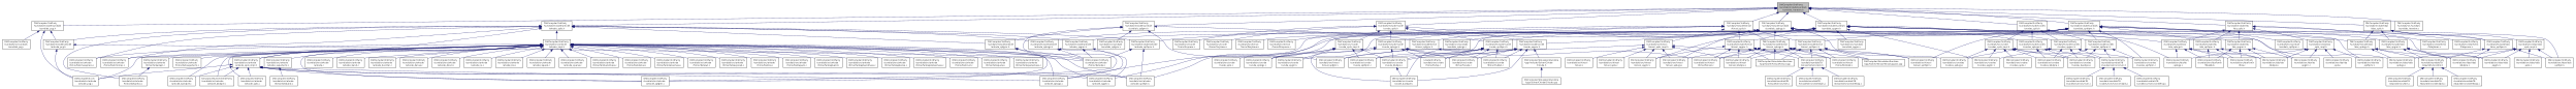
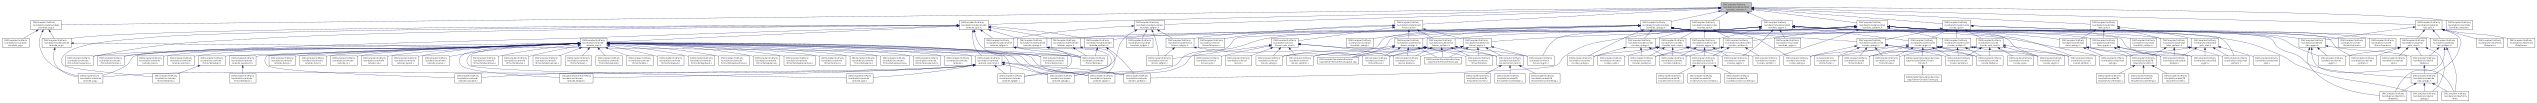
  digraph {
    fontname="Open Sans"
    node [color=black fillcolor=white fontname="Open Sans" fontsize=10 shape=record style=filled]
    edge [color=midnightblue dir=back fontname="Open Sans" fontsize=10 labelfontname=Helvetica labelfontsize=10 style=solid]
    n1 [fillcolor=grey75 fontcolor=black height=0.2 label="OMCompiler/3rdParty\l/sundials/include/sundials\l/sundials_iterative.h" width=0.4]
    n2 [height=0.2 label="OMCompiler/3rdParty\l/sundials/include/arkode\l/arkode_spils.h" width=0.4]
    n3 [height=0.2 label="OMCompiler/3rdParty\l/sundials/include/cvode\l/cvode_spils.h" width=0.4]
    n4 [height=0.2 label="OMCompiler/3rdParty\l/sundials/include/cvodes\l/cvodes_spils.h" width=0.4]
    n5 [height=0.2 label="OMCompiler/3rdParty\l/sundials/include/ida\l/ida_spils.h" width=0.4]
    n6 [height=0.2 label="OMCompiler/3rdParty\l/sundials/include/idas\l/idas_spils.h" width=0.4]
    n7 [height=0.2 label="OMCompiler/3rdParty\l/sundials/include/kinsol\l/kinsol_spils.h" width=0.4]
    n8 [height=0.2 label="OMCompiler/3rdParty\l/sundials/include/sundials\l/sundials_pcg.h" width=0.4]
    n9 [height=0.2 label="OMCompiler/3rdParty\l/sundials/include/sundials\l/sundials_spbcgs.h" width=0.4]
    n10 [height=0.2 label="OMCompiler/3rdParty\l/sundials/include/sundials\l/sundials_spfgmr.h" width=0.4]
    n11 [height=0.2 label="OMCompiler/3rdParty\l/sundials/include/sundials\l/sundials_spgmr.h" width=0.4]
    n12 [height=0.2 label="OMCompiler/3rdParty\l/sundials/include/sundials\l/sundials_sptfqmr.h" width=0.4]
    n13 [height=0.2 label="OMCompiler/3rdParty\l/sundials/src/sundials\l/sundials_iterative.c" width=0.4]
    n14 [height=0.2 label="OMCompiler/3rdParty\l/sundials/include/arkode\l/arkode_pcg.h" width=0.4]
    n15 [height=0.2 label="OMCompiler/3rdParty\l/sundials/include/arkode\l/arkode_spbcgs.h" width=0.4]
    n16 [height=0.2 label="OMCompiler/3rdParty\l/sundials/include/arkode\l/arkode_spfgmr.h" width=0.4]
    n17 [height=0.2 label="OMCompiler/3rdParty\l/sundials/include/arkode\l/arkode_spgmr.h" width=0.4]
    n18 [height=0.2 label="OMCompiler/3rdParty\l/sundials/include/arkode\l/arkode_sptfqmr.h" width=0.4]
    n19 [height=0.2 label="OMCompiler/3rdParty\l/sundials/src/arkode\l/arkode_impl.h" width=0.4]
    n20 [height=0.2 label="OMCompiler/3rdParty\l/sundials/src/arkode\l/arkode_spils_impl.h" width=0.4]
+   n21 [height=0.2 label="OMCompiler/3rdParty\l/sundials/src/arkode\l/fcmix/farkjtimes.c" width=0.4]
    n22 [height=0.2 label="OMCompiler/3rdParty\l/sundials/src/arkode\l/fcmix/farkmasspreco.c" width=0.4]
    n23 [height=0.2 label="OMCompiler/3rdParty\l/sundials/src/arkode\l/fcmix/farkmtimes.c" width=0.4]
    n24 [height=0.2 label="OMCompiler/3rdParty\l/sundials/src/arkode\l/fcmix/farkpreco.c" width=0.4]
    n25 [height=0.2 label="OMCompiler/3rdParty\l/sundials/include/cvode\l/cvode_spbcgs.h" width=0.4]
    n26 [height=0.2 label="OMCompiler/3rdParty\l/sundials/include/cvode\l/cvode_spgmr.h" width=0.4]
    n27 [height=0.2 label="OMCompiler/3rdParty\l/sundials/include/cvode\l/cvode_sptfqmr.h" width=0.4]
    n28 [height=0.2 label="OMCompiler/3rdParty\l/sundials/src/cvode\l/cvode_spils_impl.h" width=0.4]
    n29 [height=0.2 label="OMCompiler/3rdParty\l/sundials/src/cvode\l/fcmix/fcvjtimes.c" width=0.4]
    n30 [height=0.2 label="OMCompiler/3rdParty\l/sundials/src/cvode\l/fcmix/fcvpreco.c" width=0.4]
    n31 [height=0.2 label="OMCompiler/3rdParty\l/sundials/include/cvodes\l/cvodes_spbcgs.h" width=0.4]
    n32 [height=0.2 label="OMCompiler/3rdParty\l/sundials/include/cvodes\l/cvodes_spgmr.h" width=0.4]
    n33 [height=0.2 label="OMCompiler/3rdParty\l/sundials/include/cvodes\l/cvodes_sptfqmr.h" width=0.4]
    n34 [height=0.2 label="OMCompiler/3rdParty\l/sundials/src/cvodes\l/cvodes_spils_impl.h" width=0.4]
    n35 [height=0.2 label="OMCompiler/3rdParty\l/sundials/include/ida\l/ida_spbcgs.h" width=0.4]
    n36 [height=0.2 label="OMCompiler/3rdParty\l/sundials/include/ida\l/ida_spgmr.h" width=0.4]
    n37 [height=0.2 label="OMCompiler/3rdParty\l/sundials/include/ida\l/ida_sptfqmr.h" width=0.4]
    n38 [height=0.2 label="OMCompiler/3rdParty\l/sundials/src/ida/fcmix\l/fidajtimes.c" width=0.4]
    n39 [height=0.2 label="OMCompiler/3rdParty\l/sundials/src/ida/fcmix\l/fidapreco.c" width=0.4]
    n40 [height=0.2 label="OMCompiler/3rdParty\l/sundials/src/ida/ida\l_spils_impl.h" width=0.4]
    n41 [height=0.2 label="OMCompiler/3rdParty\l/sundials/include/idas\l/idas_spbcgs.h" width=0.4]
    n42 [height=0.2 label="OMCompiler/3rdParty\l/sundials/include/idas\l/idas_spgmr.h" width=0.4]
    n43 [height=0.2 label="OMCompiler/3rdParty\l/sundials/include/idas\l/idas_sptfqmr.h" width=0.4]
    n44 [height=0.2 label="OMCompiler/3rdParty\l/sundials/src/idas/idas\l_spils_impl.h" width=0.4]
    n45 [height=0.2 label="OMCompiler/3rdParty\l/sundials/include/kinsol\l/kinsol_spbcgs.h" width=0.4]
    n46 [height=0.2 label="OMCompiler/3rdParty\l/sundials/include/kinsol\l/kinsol_spfgmr.h" width=0.4]
    n47 [height=0.2 label="OMCompiler/3rdParty\l/sundials/include/kinsol\l/kinsol_spgmr.h" width=0.4]
    n48 [height=0.2 label="OMCompiler/3rdParty\l/sundials/include/kinsol\l/kinsol_sptfqmr.h" width=0.4]
-   n49 [height=0.2 label="OMCompiler/3rdParty\l/sundials/src/kinsol\l/fcmix/fkinjtimes.c" width=0.4]
    n50 [height=0.2 label="OMCompiler/3rdParty\l/sundials/src/kinsol\l/fcmix/fkinpreco.c" width=0.4]
    n51 [height=0.2 label="OMCompiler/3rdParty\l/sundials/src/kinsol\l/kinsol_spils_impl.h" width=0.4]
    n52 [height=0.2 label="OMCompiler/3cvm\l/sundials/src/arkode\l/arkode_pcg.c" width=0.4]
    n53 [height=0.2 label="OMCompiler/3rdParty\l/sundials/src/sundials\l/sundials_pcg.c" width=0.4]
    n54 [height=0.2 label="OMCompiler/3rdParty\l/sundials/src/arkode\l/arkode_spbcgs.c" width=0.4]
    n55 [height=0.2 label="OMCompiler/3rdParty\l/sundials/src/cvode\l/cvode_spbcgs.c" width=0.4]
    n56 [height=0.2 label="OMCompiler/3rdParty\l/sundials/src/cvodes\l/cvodes_spbcgs.c" width=0.4]
    n57 [height=0.2 label="OMCompiler/3rdParty\l/sundials/src/ida/ida\l_spbcgs.c" width=0.4]
    n58 [height=0.2 label="OMCompiler/3rdParty\l/sundials/src/idas/idas\l_spbcgs.c" width=0.4]
    n59 [height=0.2 label="OMCompiler/3rdParty\l/sundials/src/kinsol\l/kinsol_spbcgs.c" width=0.4]
    n60 [height=0.2 label="OMCompiler/3rdParty\l/sundials/src/sundials\l/sundials_spbcgs.c" width=0.4]
    n61 [height=0.2 label="OMCompiler/3rdParty\l/sundials/src/arkode\l/arkode_spfgmr.c" width=0.4]
    n62 [height=0.2 label="OMCompiler/3rdParty\l/sundials/src/kinsol\l/kinsol_spfgmr.c" width=0.4]
    n63 [height=0.2 label="OMCompiler/3rdParty\l/sundials/src/sundials\l/sundials_spfgmr.c" width=0.4]
    n64 [height=0.2 label="OMCompiler/3rdParty\l/sundials/src/arkode\l/arkode_spgmr.c" width=0.4]
    n65 [height=0.2 label="OMCompiler/3rdParty\l/sundials/src/cvode\l/cvode_spgmr.c" width=0.4]
    n66 [height=0.2 label="OMCompiler/3rdParty\l/sundials/src/cvodes\l/cvodes_spgmr.c" width=0.4]
    n67 [height=0.2 label="OMCompiler/3rdParty\l/sundials/src/ida/ida\l_spgmr.c" width=0.4]
    n68 [height=0.2 label="OMCompiler/3rdParty\l/sundials/src/idas/idas\l_spgmr.c" width=0.4]
    n69 [height=0.2 label="OMCompiler/3rdParty\l/sundials/src/kinsol\l/kinsol_spgmr.c" width=0.4]
    n70 [height=0.2 label="OMCompiler/3rdParty\l/sundials/src/sundials\l/sundials_spgmr.c" width=0.4]
    n71 [height=0.2 label="OMCompiler/3rdParty\l/sundials/src/arkode\l/arkode_sptfqmr.c" width=0.4]
    n72 [height=0.2 label="OMCompiler/3rdParty\l/sundials/src/cvode\l/cvode_sptfqmr.c" width=0.4]
    n73 [height=0.2 label="OMCompiler/3rdParty\l/sundials/src/cvodes\l/cvodes_sptfqmr.c" width=0.4]
    n74 [height=0.2 label="OMCompiler/3rdParty\l/sundials/src/ida/ida\l_sptfqmr.c" width=0.4]
    n75 [height=0.2 label="OMCompiler/3rdParty\l/sundials/src/idas/idas\l_sptfqmr.c" width=0.4]
    n76 [height=0.2 label="OMCompiler/3rdParty\l/sundials/src/kinsol\l/kinsol_sptfqmr.c" width=0.4]
    n77 [height=0.2 label="OMCompiler/3rdParty\l/sundials/src/sundials\l/sundials_sptfqmr.c" width=0.4]
    n78 [height=0.2 label="OMCompiler/3rdParty\l/sundials/src/arkode\l/fcmix/farkode.c" width=0.4]
    n79 [height=0.2 label="OMCompiler/3rdParty\l/sundials/src/arkode\l/arkode.c" width=0.4]
    n80 [height=0.2 label="OMCompiler/3rdParty\l/sundials/src/arkode\l/arkode_band.c" width=0.4]
    n81 [height=0.2 label="OMCompiler/3rdParty\l/sundials/src/arkode\l/arkode_bandpre.c" width=0.4]
    n82 [height=0.2 label="SimulationRuntime/3rdParty\l/sundials/src/arkode\l/arkode_bbdpre.c" width=0.4]
    n83 [height=0.2 label="OMCompiler/3rdParty\l/sundials/src/arkode\l/arkode_spils.c" width=0.4]
    n84 [height=0.2 label="OMCompiler/3rdParty\l/sundials/src/arkode\l/arkode_butcher.c" width=0.4]
    n85 [height=0.2 label="OMCompiler/3rdParty\l/sundials/src/arkode\l/arkode_dense.c" width=0.4]
    n86 [height=0.2 label="OMCompiler/3rdParty\l/sundials/src/arkode\l/arkode_direct.c" width=0.4]
    n87 [height=0.2 label="OMCompiler/3rdParty\l/sundials/src/arkode\l/arkode_io.c" width=0.4]
    n88 [height=0.2 label="OMCompiler/3rdParty\l/sundials/src/arkode\l/arkode_klu.c" width=0.4]
    n89 [height=0.2 label="OMCompiler/3rdParty\l/sundials/src/arkode\l/arkode_lapack.c" width=0.4]
    n90 [height=0.2 label="OMCompiler/3rdParty\l/sundials/src/arkode\l/arkode_sparse.c" width=0.4]
    n91 [height=0.2 label="OMCompiler/3rdParty\l/sundials/src/arkode\l/arkode_superlumt.c" width=0.4]
    n92 [height=0.2 label="OMCompiler/3rdParty\l/sundials/src/arkode\l/fcmix/farkadapt.c" width=0.4]
    n93 [height=0.2 label="OMCompiler/3rdParty\l/sundials/src/arkode\l/fcmix/farkbandmass.c" width=0.4]
    n94 [height=0.2 label="OMCompiler/3rdParty\l/sundials/src/arkode\l/fcmix/farkdense.c" width=0.4]
    n95 [height=0.2 label="OMCompiler/3rdParty\l/sundials/src/arkode\l/fcmix/farkdensemass.c" width=0.4]
    n96 [height=0.2 label="OMCompiler/3rdParty\l/sundials/src/arkode\l/fcmix/farkewt.c" width=0.4]
    n97 [height=0.2 label="OMCompiler/3rdParty\l/sundials/src/arkode\l/fcmix/farkexpstab.c" width=0.4]
    n98 [height=0.2 label="OMCompiler/3rdParty\l/sundials/src/arkode\l/fcmix/farkklu.c" width=0.4]
    n99 [height=0.2 label="OMCompiler/3rdParty\l/sundials/src/arkode\l/fcmix/farklapack.c" width=0.4]
    n100 [height=0.2 label="OMCompiler/3rdParty\l/sundials/src/arkode\l/fcmix/farklapband.c" width=0.4]
    n101 [height=0.2 label="OMCompiler/3rdParty\l/sundials/src/arkode\l/fcmix/farklapbandmass.c" width=0.4]
    n102 [height=0.2 label="OMCompiler/3rdParty\l/sundials/src/arkode\l/fcmix/farklapdense.c" width=0.4]
    n103 [height=0.2 label="OMCompiler/3rdParty\l/sundials/src/arkode\l/fcmix/farklapdensemass.c" width=0.4]
    n104 [height=0.2 label="OMCompiler/3rdParty\l/sundials/src/arkode\l/fcmix/farkroot.c" width=0.4]
    n105 [height=0.2 label="OMCompiler/3rdParty\l/sundials/src/arkode\l/fcmix/farksparse.c" width=0.4]
    n106 [height=0.2 label="OMCompiler/3rdParty\l/sundials/src/arkode\l/fcmix/farksparsemass.c" width=0.4]
    n107 [height=0.2 label="OMCompiler/3rdParty\l/sundials/src/arkode\l/fcmix/farksuperlumt.c" width=0.4]
    n108 [height=0.2 label="OMCompiler/3rdParty\l/sundials/src/arkode\l/fcmix/farkband.c" width=0.4]
    n109 [height=0.2 label="OMCompiler/3rdParty\l/sundials/src/cvode\l/cvode_bandpre.c" width=0.4]
    n110 [height=0.2 label="OMCompiler/3rdParty\l/sundials/src/cvode\l/cvode_bbdpre.c" width=0.4]
    n111 [height=0.2 label="OMCompiler/3rdParty\l/sundials/src/cvode\l/fcmix/fcvbbd.c" width=0.4]
    n112 [height=0.2 label="Include/3rdParty\l/sundials/src/cvode\l/fcmix/fcvbp.c" width=0.4]
    n113 [height=0.2 label="OMCompiler/3rdParty\l/sundials/src/cvode\l/fcmix/fcvode.c" width=0.4]
    n114 [height=0.2 label="OMCompiler/SimulationRuntime\l/cpp/Include/Solver/CVode\l/CVode.h" width=0.4]
    n115 [height=0.2 label="OMCompiler/3rdParty\l/sundials/src/cvode\l/cvode_spils.c" width=0.4]
    n116 [height=0.2 label="OMCompiler/SimulationRuntime\l/cpp/Solver/CVode/CVode.cpp" width=0.4]
    n117 [height=0.2 label="OMCompiler/3rdParty\l/sundials/src/cvodes\l/cvodes_bandpre.c" width=0.4]
    n118 [height=0.2 label="OMCompiler/3rdParty\l/sundials/src/cvodes\l/cvodes_bbdpre.c" width=0.4]
    n119 [height=0.2 label="OMCompiler/3rdParty\l/sundials/sundialsTB\l/cvodes/cvm/src/cvm.h" width=0.4]
    n120 [height=0.2 label="OMCompiler/3rdParty\l/sundials/src/cvodes\l/cvodes_spils.c" width=0.4]
    n121 [height=0.2 label="OMCompiler/3rdParty\l/sundials/sundialsTB\l/cvodes/cvm/src/cvm.c" width=0.4]
    n122 [height=0.2 label="OMCompiler/3rdParty\l/sundials/sundialsTB\l/cvodes/cvm/src/cvmOpts.c" width=0.4]
    n123 [height=0.2 label="OMCompiler/3rdParty\l/sundials/sundialsTB\l/cvodes/cvm/src/cvmWrap.c" width=0.4]
    n124 [height=0.2 label="OMCompiler/3rdParty\l/sundials/src/ida/fcmix\l/fida.c" width=0.4]
    n125 [height=0.2 label="OMCompiler/3rdParty\l/sundials/src/ida/fcmix\l/fidabbd.c" width=0.4]
    n126 [height=0.2 label="OMCompiler/3rdParty\l/sundials/src/ida/ida\l_bbdpre.c" width=0.4]
    n127 [height=0.2 label="OMCompiler/3rdParty\l/sundials/src/ida/ida\l_spils.c" width=0.4]
    n128 [height=0.2 label="OMCompiler/3rdParty\l/sundials/src/idas/idas\l_bbdpre.c" width=0.4]
    n129 [height=0.2 label="OMCompiler/3rdParty\l/sundials/sundialsTB\l/idas/idm/src/idm.h" width=0.4]
    n130 [height=0.2 label="OMCompiler/3rdParty\l/sundials/src/idas/idas\l_spils.c" width=0.4]
    n131 [height=0.2 label="OMCompiler/3rdParty\l/sundials/sundialsTB\l/idas/idm/src/idm.c" width=0.4]
    n132 [height=0.2 label="OMCompiler/3rdParty\l/sundials/sundialsTB\l/idas/idm/src/idmOpts.c" width=0.4]
    n133 [height=0.2 label="OMCompiler/3rdParty\l/sundials/sundialsTB\l/idas/idm/src/idmWrap.c" width=0.4]
    n134 [height=0.2 label="OMCompiler/3rdParty\l/sundials/src/kinsol\l/fcmix/fkinbbd.c" width=0.4]
    n135 [height=0.2 label="OMCompiler/3rdParty\l/sundials/src/kinsol\l/fcmix/fkinsol.c" width=0.4]
    n136 [height=0.2 label="OMCompiler/3rdParty\l/sundials/src/kinsol\l/kinsol_bbdpre.c" width=0.4]
    n137 [height=0.2 label="OMCompiler/3rdParty\l/sundials/sundialsTB\l/kinsol/kim/src/kim.h" width=0.4]
    n138 [height=0.2 label="OMCompiler/SimulationRuntime\l/cpp/Solver/Kinsol/Kinsol.cpp" width=0.4]
    n139 [height=0.2 label="OMCompiler/SimulationRuntime\l/cpp/Solver/Kinsol/KinsolLapack.cpp" width=0.4]
    n140 [height=0.2 label="OMCompiler/3rdParty\l/sundials/src/kinsol\l/kinsol.c" width=0.4]
    n141 [height=0.2 label="OMCompiler/3rdParty\l/sundials/src/kinsol\l/kinsol_spils.c" width=0.4]
    n142 [height=0.2 label="OMCompiler/3rdParty\l/sundials/sundialsTB\l/kinsol/kim/src/kim.c" width=0.4]
    n143 [height=0.2 label="OMCompiler/3rdParty\l/sundials/sundialsTB\l/kinsol/kim/src/kimOpts.c" width=0.4]
    n144 [height=0.2 label="OMCompiler/3rdParty\l/sundials/sundialsTB\l/kinsol/kim/src/kimWrap.c" width=0.4]
    n1 -> n2
    n1 -> n3
    n1 -> n4
    n1 -> n5
    n1 -> n6
    n1 -> n7
    n1 -> n8
    n1 -> n9
    n1 -> n10
    n1 -> n11
    n1 -> n12
    n1 -> n13
    n2 -> n14
    n2 -> n15
    n2 -> n16
    n2 -> n17
    n2 -> n18
    n2 -> n19
    n2 -> n20
+   n2 -> n21
    n2 -> n22
    n2 -> n23
    n2 -> n24
    n3 -> n25
    n3 -> n26
    n3 -> n27
    n3 -> n28
    n3 -> n29
    n3 -> n30
    n4 -> n31
    n4 -> n32
    n4 -> n33
    n4 -> n34
    n5 -> n35
    n5 -> n36
    n5 -> n37
    n5 -> n38
    n5 -> n39
    n5 -> n40
    n6 -> n41
    n6 -> n42
    n6 -> n43
    n6 -> n44
    n7 -> n45
    n7 -> n46
    n7 -> n47
    n7 -> n48
-   n7 -> n49
    n7 -> n50
    n7 -> n51
    n8 -> n14
    n8 -> n52
    n8 -> n53
    n9 -> n15
    n9 -> n25
    n9 -> n31
    n9 -> n35
    n9 -> n41
    n9 -> n45
    n9 -> n54
    n9 -> n55
    n9 -> n56
    n9 -> n57
    n9 -> n58
    n9 -> n59
    n9 -> n60
    n10 -> n16
    n10 -> n46
    n10 -> n61
    n10 -> n62
    n10 -> n63
    n11 -> n17
    n11 -> n26
    n11 -> n32
    n11 -> n36
    n11 -> n42
    n11 -> n47
    n11 -> n64
    n11 -> n65
    n11 -> n66
    n11 -> n67
    n11 -> n68
    n11 -> n69
    n11 -> n70
    n12 -> n18
    n12 -> n27
    n12 -> n33
    n12 -> n37
    n12 -> n43
    n12 -> n48
    n12 -> n71
    n12 -> n72
    n12 -> n73
    n12 -> n74
    n12 -> n75
    n12 -> n76
    n12 -> n77
    n14 -> n52
    n14 -> n78
    n15 -> n54
    n15 -> n78
    n16 -> n61
    n16 -> n78
    n17 -> n64
    n17 -> n78
    n18 -> n71
    n18 -> n78
    n19 -> n20
+   n19 -> n21
    n19 -> n22
    n19 -> n23
    n19 -> n52
    n19 -> n54
    n19 -> n61
    n19 -> n64
    n19 -> n71
    n19 -> n78
    n19 -> n79
    n19 -> n80
    n19 -> n81
    n19 -> n82
    n19 -> n83
    n19 -> n84
    n19 -> n85
    n19 -> n86
    n19 -> n87
    n19 -> n88
    n19 -> n89
    n19 -> n90
    n19 -> n91
    n19 -> n92
    n19 -> n93
    n19 -> n94
    n19 -> n95
    n19 -> n96
    n19 -> n97
    n19 -> n98
    n19 -> n99
    n19 -> n100
    n19 -> n101
    n19 -> n102
    n19 -> n103
    n19 -> n104
    n19 -> n105
    n19 -> n106
    n19 -> n107
    n20 -> n52
    n20 -> n54
    n20 -> n61
    n20 -> n64
    n20 -> n71
    n20 -> n81
    n20 -> n82
    n20 -> n83
    n25 -> n55
    n25 -> n109
    n25 -> n110
    n25 -> n111
    n25 -> n112
    n25 -> n113
+   n26 -> n65
    n26 -> n109
    n26 -> n110
    n26 -> n111
    n26 -> n112
    n26 -> n113
    n26 -> n114
    n27 -> n72
    n27 -> n109
    n27 -> n110
    n27 -> n111
-   n27 -> n112
    n27 -> n113
    n28 -> n55
    n28 -> n65
    n28 -> n72
-   n110 -> n109
+   n28 -> n109
    n28 -> n110
    n28 -> n115
    n31 -> n56
    n31 -> n117
    n31 -> n118
    n31 -> n119
    n32 -> n66
    n32 -> n117
    n32 -> n118
    n32 -> n119
    n33 -> n73
    n33 -> n117
    n33 -> n118
    n33 -> n119
    n34 -> n56
    n34 -> n66
    n34 -> n73
    n34 -> n117
    n34 -> n118
    n34 -> n120
    n35 -> n57
    n35 -> n124
    n35 -> n125
-   n35 -> n126
+   n126 -> n35
    n36 -> n67
    n36 -> n124
    n36 -> n125
    n36 -> n126
    n37 -> n124
    n37 -> n125
    n37 -> n126
    n40 -> n57
    n40 -> n67
    n40 -> n74
    n40 -> n126
    n40 -> n127
    n41 -> n58
    n41 -> n128
    n41 -> n129
    n42 -> n68
    n42 -> n128
    n42 -> n129
    n43 -> n75
    n43 -> n128
    n43 -> n129
    n44 -> n58
    n44 -> n68
    n44 -> n75
    n44 -> n128
    n44 -> n130
    n45 -> n59
    n45 -> n134
    n45 -> n135
    n45 -> n136
    n45 -> n137
    n45 -> n138
    n45 -> n139
    n46 -> n62
    n46 -> n135
    n47 -> n69
    n47 -> n134
    n47 -> n135
    n47 -> n136
    n47 -> n137
    n47 -> n138
    n48 -> n76
    n48 -> n134
    n48 -> n135
    n48 -> n136
    n48 -> n137
    n48 -> n138
    n48 -> n139
    n51 -> n59
    n51 -> n62
    n51 -> n69
    n51 -> n76
    n51 -> n136
    n51 -> n140
    n51 -> n141
    n91 -> n108
    n92 -> n24
    n114 -> n116
    n119 -> n121
    n119 -> n122
    n119 -> n123
    n129 -> n131
    n129 -> n132
    n129 -> n133
    n137 -> n142
    n137 -> n143
    n137 -> n144
  }
